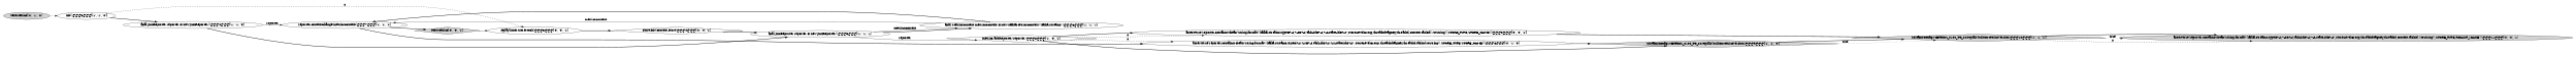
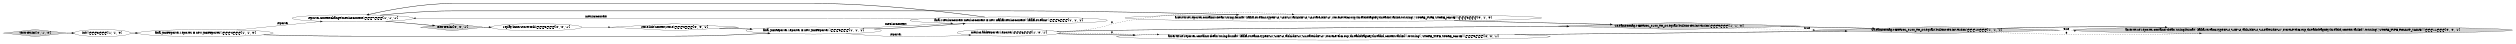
  digraph {
    rankdir=LR
    node [fillcolor=white shape=ellipse style=filled]
    edge [style=bold]
    n1 [fillcolor=lightgray label="StreamsConfig.METRICS_0100_TO_24.equals(builtInMetricsVersion)@@@9@@@['1', '1', '0']" shape=diamond]
    n2 [fillcolor=lightgray label="StreamsConfig.METRICS_0100_TO_24.equals(builtInMetricsVersion)@@@10@@@['1', '1', '1']" shape=diamond]
    n3 [fillcolor=lightgray label="assertTrue(reporter.containsMbean(String.format(\"kafka.streams:type=%s,%s=%s,task-id=%s,%s-state-id=%s\",storeLevelGroup,threadIdTagKey,threadId,context.taskId().toString(),STORE_TYPE,ROLLUP_VALUE)))@@@11@@@['0', '0', '1']"]
    n4 [label="replay(innerStoreMock)@@@3@@@['0', '0', '1']"]
    n5 [label="store.init(context,store)@@@4@@@['0', '0', '1']" shape=diamond]
    n6 [label="final JmxReporter reporter = new JmxReporter()@@@5@@@['1', '1', '1']"]
    n7 [label="init()@@@3@@@['1', '1', '0']"]
    n8 [label="final JmxReporter reporter = new JmxReporter()@@@4@@@['1', '1', '0']"]
    n9 [label="reporter.contextChange(metricsContext)@@@7@@@['1', '1', '1']"]
-   n10 [label="metrics.addReporter(reporter)@@@8@@@['1', '0', '1']" shape=diamond]
+   n10 [label="metrics.addReporter(reporter)@@@8@@@['1', '0', '1']"]
    n11 [label="final MetricsContext metricsContext = new KafkaMetricsContext(\"kafka.streams\")@@@6@@@['1', '1', '1']"]
    n12 [label="assertTrue(reporter.containsMbean(String.format(\"kafka.streams:type=%s,%s=%s,task-id=%s,%s-state-id=%s\",storeLevelGroup,threadIdTagKey,threadId,taskId.toString(),STORE_TYPE,STORE_NAME)))@@@8@@@['0', '1', '0']"]
    n13 [label="assertTrue(reporter.containsMbean(String.format(\"kafka.streams:type=%s,%s=%s,task-id=%s,%s-state-id=%s\",storeLevelGroup,threadIdTagKey,threadId,context.taskId().toString(),STORE_TYPE,STORE_NAME)))@@@9@@@['0', '0', '1']"]
    n14 [fillcolor=lightgray label="testMetrics['0', '0', '1']" shape=diamond]
-   n15 [fillcolor=lightgray label="testMetrics['0', '1', '0']"]
+   n15 [fillcolor=lightgray label="testMetrics['0', '1', '0']" shape=diamond]
    n1 -> n2 [label=true style=dotted]
    n1 -> n2
    n2 -> n3
    n2 -> n3 [label=true style=dotted]
    n2 -> n3 [label=0 style=dashed]
-   n4 -> n5
+   n4 -> n5 [style=solid]
    n5 -> n6
    n6 -> n10 [label=reporter style=solid]
    n6 -> n11 [label=metricsContext style=solid]
    n6 -> n11
-   n7 -> n4 [label=0 style=dashed]
    n7 -> n8
    n8 -> n6
    n8 -> n9 [label=reporter style=solid]
    n9 -> n12
    n9 -> n14
    n10 -> n1
    n10 -> n12 [label=0 style=dashed]
    n10 -> n13 [label=0 style=dashed]
    n10 -> n13
    n11 -> n9
    n11 -> n9 [label=metricsContext style=solid]
    n12 -> n1
    n13 -> n2
-   n14 -> n4 [style=solid]
-   n15 -> n7 [style=dashed]
+   n14 -> n4
+   n15 -> n7
  }
